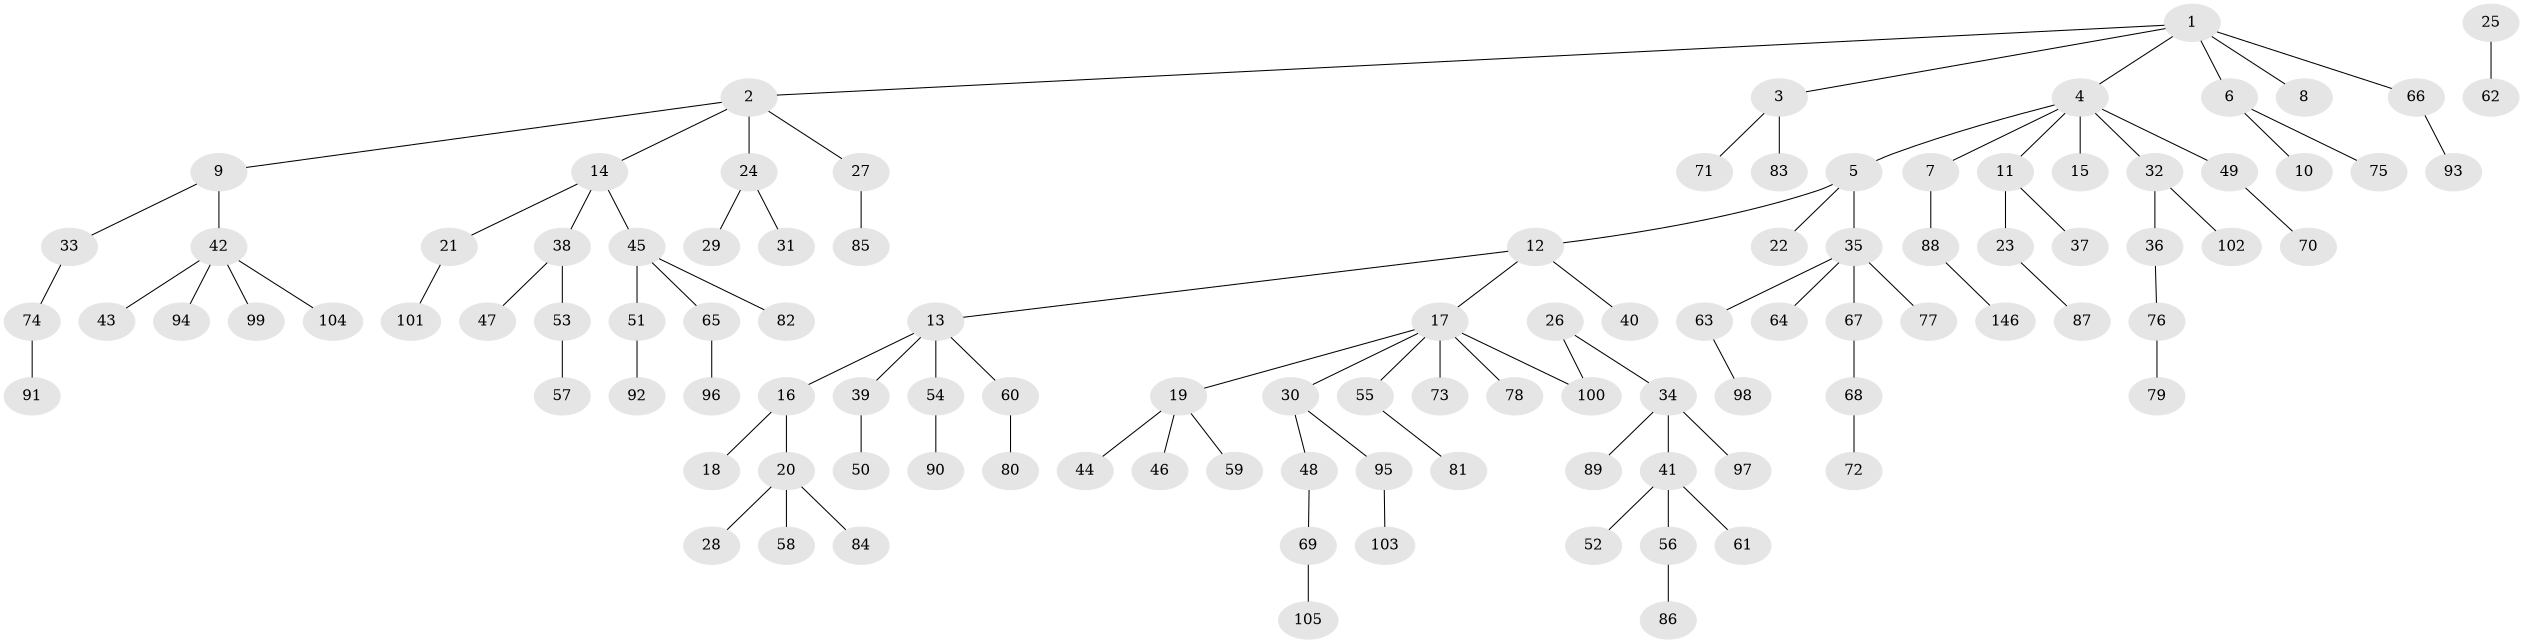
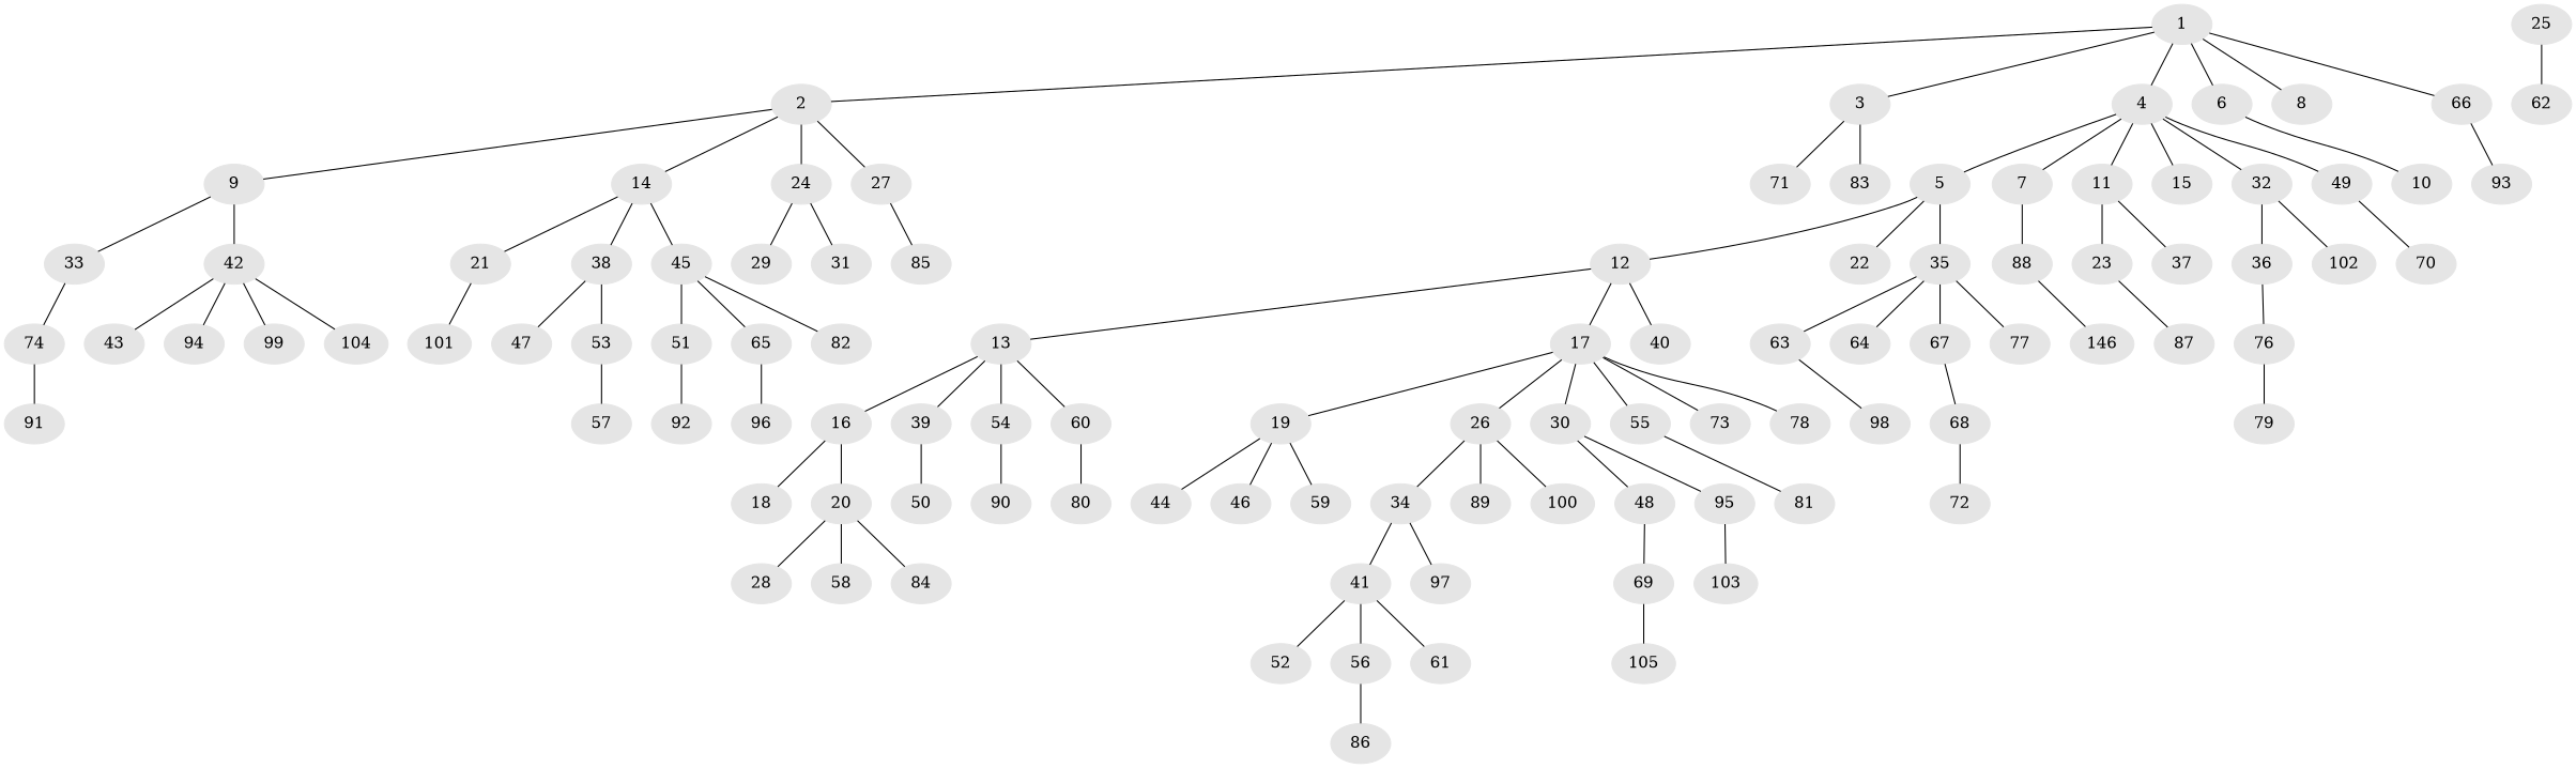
  graph {
    node [color=gray90 style=filled]
    1
    2
    3
    4
    6
    8
    66
    9
    14
    24
    27
    71
    83
    5
    7
    11
    15
    32
    49
    10
-   75
    93
    33
    42
    21
    38
    45
    29
    31
    85
    12
    22
    35
    88
    23
    37
    36
    102
    70
    13
    17
    40
    63
    64
    67
    77
    n47 [label=146]
    74
    43
    94
    99
    104
    87
    16
    39
    54
    60
    19
    26
    30
    55
    73
    78
    18
    20
    50
    90
    80
    101
    47
    53
    51
    65
    82
    28
    58
    84
    44
    46
    59
    34
    89
    100
    48
    95
    81
    25
    62
    41
    97
    69
    103
    76
    91
    52
    56
    61
    98
    68
    79
    57
    86
    92
    96
    105
    72
    1 -- 2
    1 -- 3
    1 -- 4
    1 -- 6
    1 -- 8
    1 -- 66
    2 -- 9
    2 -- 14
    2 -- 24
    2 -- 27
    3 -- 71
    3 -- 83
    4 -- 5
    4 -- 7
    4 -- 11
    4 -- 15
    4 -- 32
    4 -- 49
    6 -- 10
-   6 -- 75
    66 -- 93
    9 -- 33
    9 -- 42
    14 -- 21
    14 -- 38
    14 -- 45
    24 -- 29
    24 -- 31
    27 -- 85
    5 -- 12
    5 -- 22
    5 -- 35
    7 -- 88
    11 -- 23
    11 -- 37
    32 -- 36
    32 -- 102
    49 -- 70
    33 -- 74
    42 -- 43
    42 -- 94
    42 -- 99
    42 -- 104
    21 -- 101
    38 -- 47
    38 -- 53
    45 -- 51
    45 -- 65
    45 -- 82
    12 -- 13
    12 -- 17
    12 -- 40
    35 -- 63
    35 -- 64
    35 -- 67
    35 -- 77
    88 -- n47
    23 -- 87
    36 -- 76
    13 -- 16
    13 -- 39
    13 -- 54
    13 -- 60
    17 -- 19
-   17 -- 100
+   17 -- 26
    17 -- 30
    17 -- 55
    17 -- 73
    17 -- 78
    63 -- 98
    67 -- 68
    74 -- 91
    16 -- 18
    16 -- 20
    39 -- 50
    54 -- 90
    60 -- 80
    19 -- 44
    19 -- 46
    19 -- 59
    26 -- 34
-   34 -- 89
+   26 -- 89
    26 -- 100
    30 -- 48
    30 -- 95
    55 -- 81
    20 -- 28
    20 -- 58
    20 -- 84
    53 -- 57
    51 -- 92
    65 -- 96
    34 -- 41
    34 -- 97
    48 -- 69
    95 -- 103
    25 -- 62
    41 -- 52
    41 -- 56
    41 -- 61
    69 -- 105
    76 -- 79
    56 -- 86
    68 -- 72
  }
